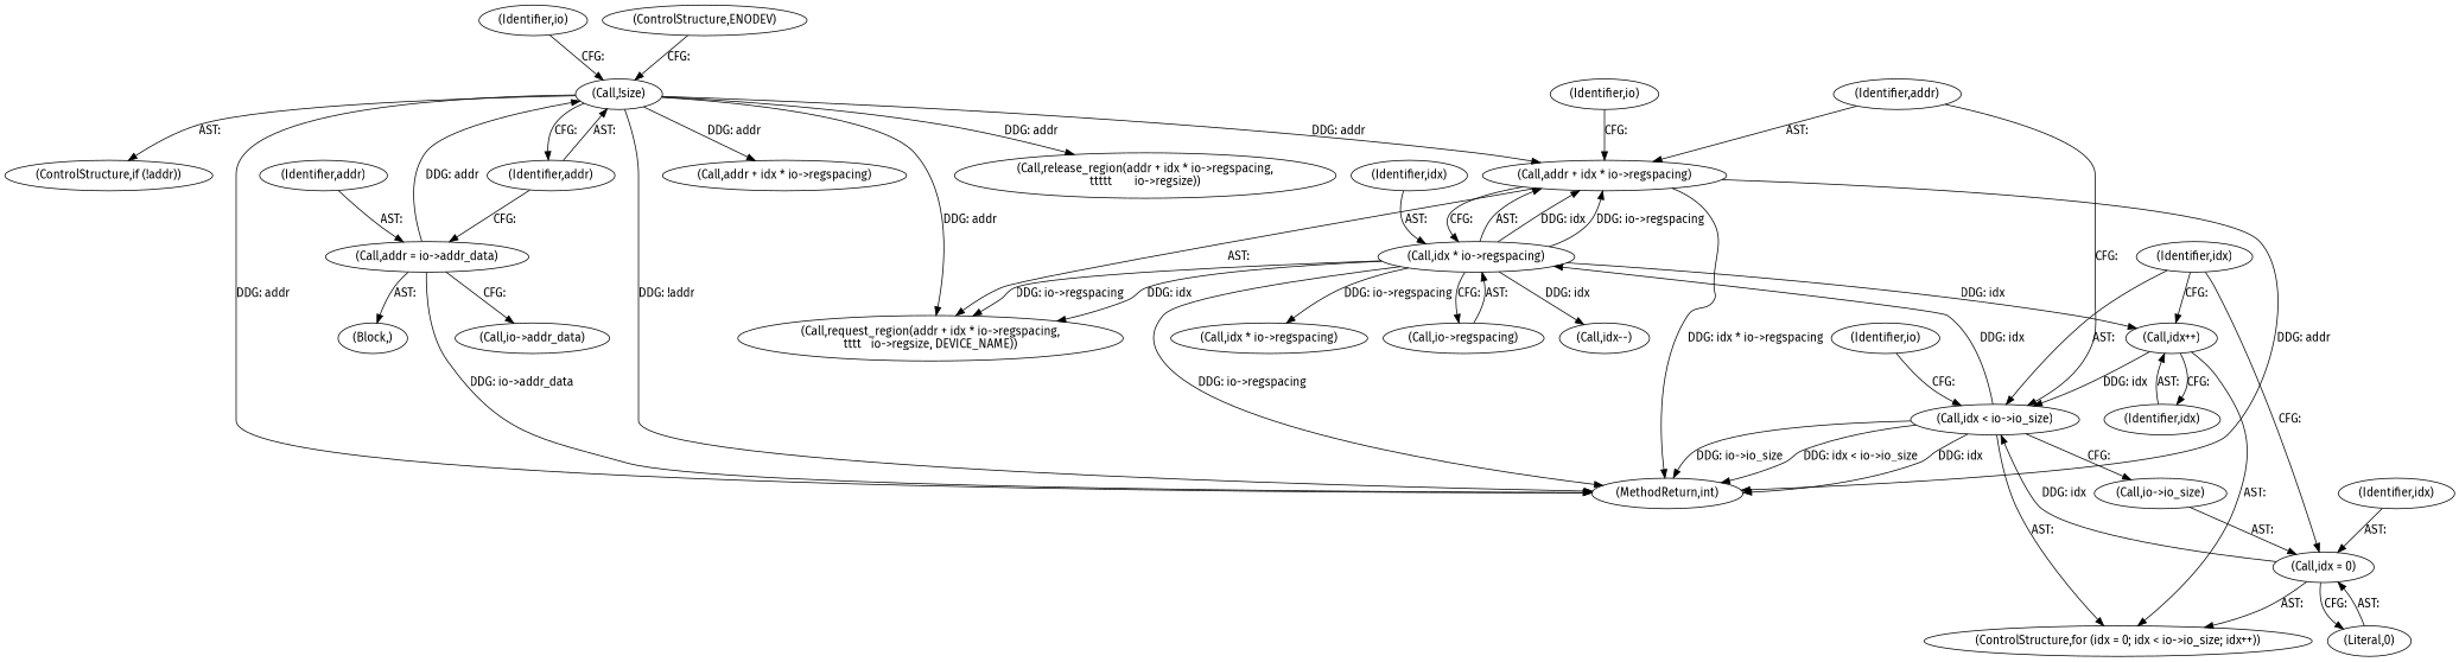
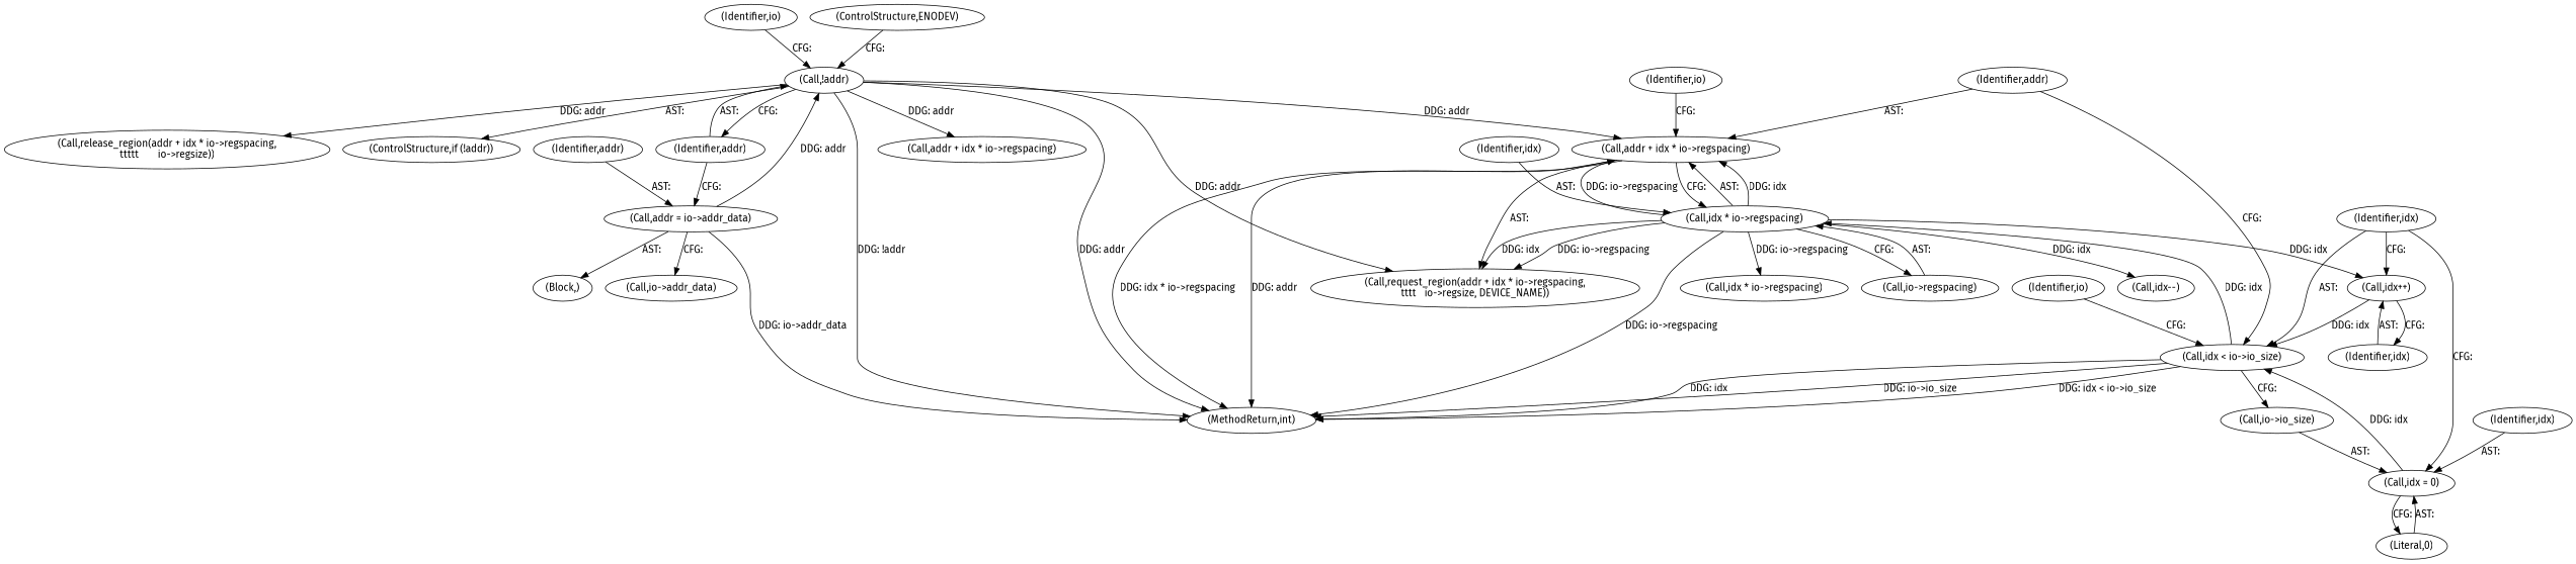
  digraph {
    fontname="Fira Sans"
    node [fontname="Fira Sans"]
    edge [fontname="Fira Sans"]
    n1 [label="(Call,addr + idx * io->regspacing)"]
    n2 [label="(Call,idx * io->regspacing)"]
    n3 [label="(MethodReturn,int)"]
    n4 [label="(Call,request_region(addr + idx * io->regspacing,\n\t\t\t\t   io->regsize, DEVICE_NAME))"]
    n5 [label="(Call,idx++)"]
    n6 [label="(Call,io->regspacing)"]
    n7 [label="(Call,idx--)"]
    n8 [label="(Call,idx * io->regspacing)"]
-   n9 [label="(Call,!size)"]
+   n9 [label="(Call,!addr)"]
    n10 [label="(Identifier,addr)"]
    n11 [label="(Call,addr + idx * io->regspacing)"]
    n12 [label="(Call,release_region(addr + idx * io->regspacing,\n\t\t\t\t\t       io->regsize))"]
    n13 [label="(ControlStructure,if (!addr))"]
    n14 [label="(Call,addr = io->addr_data)"]
    n15 [label="(Call,io->addr_data)"]
    n16 [label="(Block,)"]
    n17 [label="(Call,idx < io->io_size)"]
-   n18 [label="(ControlStructure,for (idx = 0; idx < io->io_size; idx++))"]
    n19 [label="(Identifier,idx)"]
    n20 [label="(Call,io->io_size)"]
    n21 [label="(Call,idx = 0)"]
    n22 [label="(Literal,0)"]
    n23 [label="(Identifier,io)"]
    n24 [label="(Identifier,addr)"]
    n25 [label="(Identifier,idx)"]
    n26 [label="(Identifier,addr)"]
    n27 [label="(Identifier,idx)"]
    n28 [label="(Identifier,io)"]
    n29 [label="(Identifier,idx)"]
    n30 [label="(Identifier,io)"]
    n31 [label="(ControlStructure,ENODEV)"]
    n1 -> n2 [label="CFG: "]
    n1 -> n3 [label="DDG: addr"]
    n1 -> n3 [label="DDG: idx * io->regspacing"]
    n1 -> n4 [label="AST: "]
    n2 -> n1 [label="AST: "]
    n2 -> n1 [label="DDG: idx"]
    n2 -> n1 [label="DDG: io->regspacing"]
    n2 -> n3 [label="DDG: io->regspacing"]
    n2 -> n4 [label="DDG: idx"]
    n2 -> n4 [label="DDG: io->regspacing"]
    n2 -> n5 [label="DDG: idx"]
    n2 -> n6 [label="CFG: "]
    n2 -> n7 [label="DDG: idx"]
    n2 -> n8 [label="DDG: io->regspacing"]
    n5 -> n17 [label="DDG: idx"]
-   n5 -> n18 [label="AST: "]
    n5 -> n19 [label="CFG: "]
    n6 -> n2 [label="AST: "]
    n9 -> n1 [label="DDG: addr"]
    n9 -> n3 [label="DDG: !addr"]
    n9 -> n3 [label="DDG: addr"]
    n9 -> n4 [label="DDG: addr"]
    n9 -> n10 [label="CFG: "]
    n9 -> n11 [label="DDG: addr"]
    n9 -> n12 [label="DDG: addr"]
    n9 -> n13 [label="AST: "]
    n10 -> n9 [label="AST: "]
    n10 -> n14 [label="CFG: "]
    n14 -> n3 [label="DDG: io->addr_data"]
    n14 -> n9 [label="DDG: addr"]
    n14 -> n15 [label="CFG: "]
    n14 -> n16 [label="AST: "]
    n17 -> n2 [label="DDG: idx"]
    n17 -> n3 [label="DDG: io->io_size"]
    n17 -> n3 [label="DDG: idx < io->io_size"]
    n17 -> n3 [label="DDG: idx"]
-   n17 -> n18 [label="AST: "]
    n17 -> n20 [label="CFG: "]
    n19 -> n5 [label="AST: "]
    n20 -> n21 [label="AST: "]
    n21 -> n17 [label="DDG: idx"]
-   n21 -> n18 [label="AST: "]
    n21 -> n22 [label="CFG: "]
    n22 -> n21 [label="AST: "]
    n23 -> n17 [label="CFG: "]
    n24 -> n14 [label="AST: "]
    n25 -> n5 [label="CFG: "]
    n25 -> n17 [label="AST: "]
    n25 -> n21 [label="CFG: "]
    n26 -> n1 [label="AST: "]
    n26 -> n17 [label="CFG: "]
    n27 -> n21 [label="AST: "]
    n28 -> n9 [label="CFG: "]
    n29 -> n2 [label="AST: "]
    n30 -> n1 [label="CFG: "]
    n31 -> n9 [label="CFG: "]
  }
